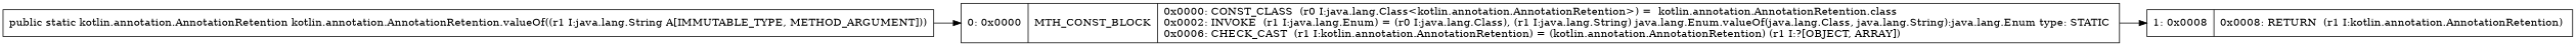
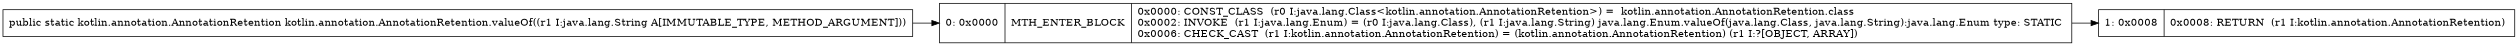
  digraph {
    rankdir=LR
    node [shape=record]
-   n1 [label="{0\:\ 0x0000|MTH_CONST_BLOCK\l|0x0000: CONST_CLASS  (r0 I:java.lang.Class\<kotlin.annotation.AnnotationRetention\>) =  kotlin.annotation.AnnotationRetention.class \l0x0002: INVOKE  (r1 I:java.lang.Enum) = (r0 I:java.lang.Class), (r1 I:java.lang.String) java.lang.Enum.valueOf(java.lang.Class, java.lang.String):java.lang.Enum type: STATIC \l0x0006: CHECK_CAST  (r1 I:kotlin.annotation.AnnotationRetention) = (kotlin.annotation.AnnotationRetention) (r1 I:?[OBJECT, ARRAY]) \l}"]
+   n1 [label="{0\:\ 0x0000|MTH_ENTER_BLOCK\l|0x0000: CONST_CLASS  (r0 I:java.lang.Class\<kotlin.annotation.AnnotationRetention\>) =  kotlin.annotation.AnnotationRetention.class \l0x0002: INVOKE  (r1 I:java.lang.Enum) = (r0 I:java.lang.Class), (r1 I:java.lang.String) java.lang.Enum.valueOf(java.lang.Class, java.lang.String):java.lang.Enum type: STATIC \l0x0006: CHECK_CAST  (r1 I:kotlin.annotation.AnnotationRetention) = (kotlin.annotation.AnnotationRetention) (r1 I:?[OBJECT, ARRAY]) \l}"]
    n2 [label="{1\:\ 0x0008|0x0008: RETURN  (r1 I:kotlin.annotation.AnnotationRetention) \l}"]
    n3 [label="{public static kotlin.annotation.AnnotationRetention kotlin.annotation.AnnotationRetention.valueOf((r1 I:java.lang.String A[IMMUTABLE_TYPE, METHOD_ARGUMENT])) }"]
    n1 -> n2
    n3 -> n1
  }
